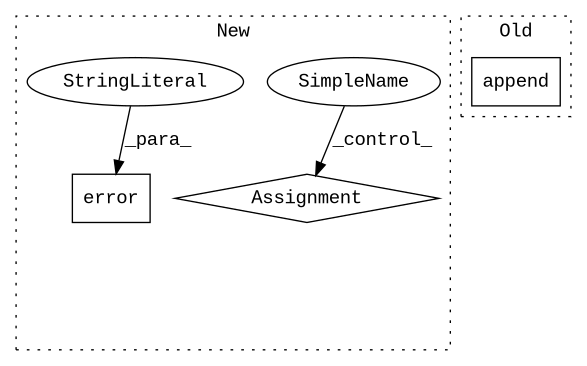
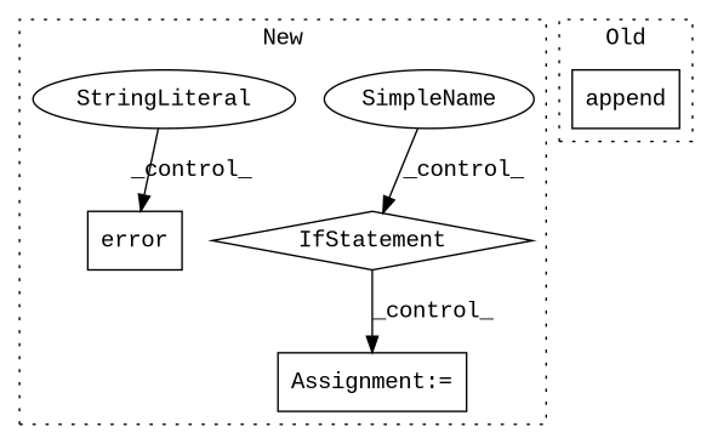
  digraph {
    fontname="Liberation Mono"
    node [a=32 fontname="Liberation Mono" shape=box]
    edge [fontname="Liberation Mono"]
    n1 [l="6,1" label=error s="1228,1253"]
-   n2 [a=25 l="4,2" label=Assignment s="1183,1210" shape=diamond]
+   n2 [a=25 l="4,2" label=IfStatement s="1183,1210" shape=diamond]
    n3 [a=42 label=SimpleName shape=ellipse]
+   n4 [a=7 l=1 label="Assignment:=" s=1456]
    n5 [a=45 l=19 label=StringLiteral s=1234 shape=ellipse]
    n6 [l="7,1" label=append s="1567,1624"]
    subgraph cluster_1 {
      label=New
      style=dotted
      n1
      n2
      n3
+     n4
      n5
    }
    subgraph cluster_2 {
      label=Old
      style=dotted
      n6
    }
+   n2 -> n4 [label=_control_]
    n3 -> n2 [label=_control_]
-   n5 -> n1 [label=_para_]
+   n5 -> n1 [label=_control_]
  }
